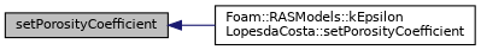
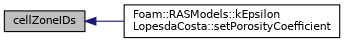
  digraph {
    rankdir=LR
    node [color=black fontname=Helvetica fontsize=10 shape=record]
-   n1 [fillcolor=grey75 fontcolor=black height=0.2 label=setPorosityCoefficient style=filled width=0.4]
+   n1 [fillcolor=grey75 fontcolor=black height=0.2 label=cellZoneIDs style=filled width=0.4]
    n2 [height=0.2 label="Foam::RASModels::kEpsilon\lLopesdaCosta::setPorosityCoefficient" width=0.4]
    n1 -> n2 [color=midnightblue dir=back fontname=Helvetica fontsize=10 labelfontname=Helvetica labelfontsize=10 style=solid]
  }
